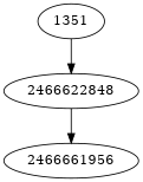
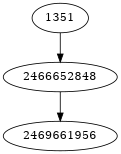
  strict digraph {
-   2466652848 [label=2466622848]
-   2466661956
+   2466652848
+   2466661956 [label=2469661956]
    n3 [label=1351]
    2466652848 -> 2466661956
    n3 -> 2466652848
  }
